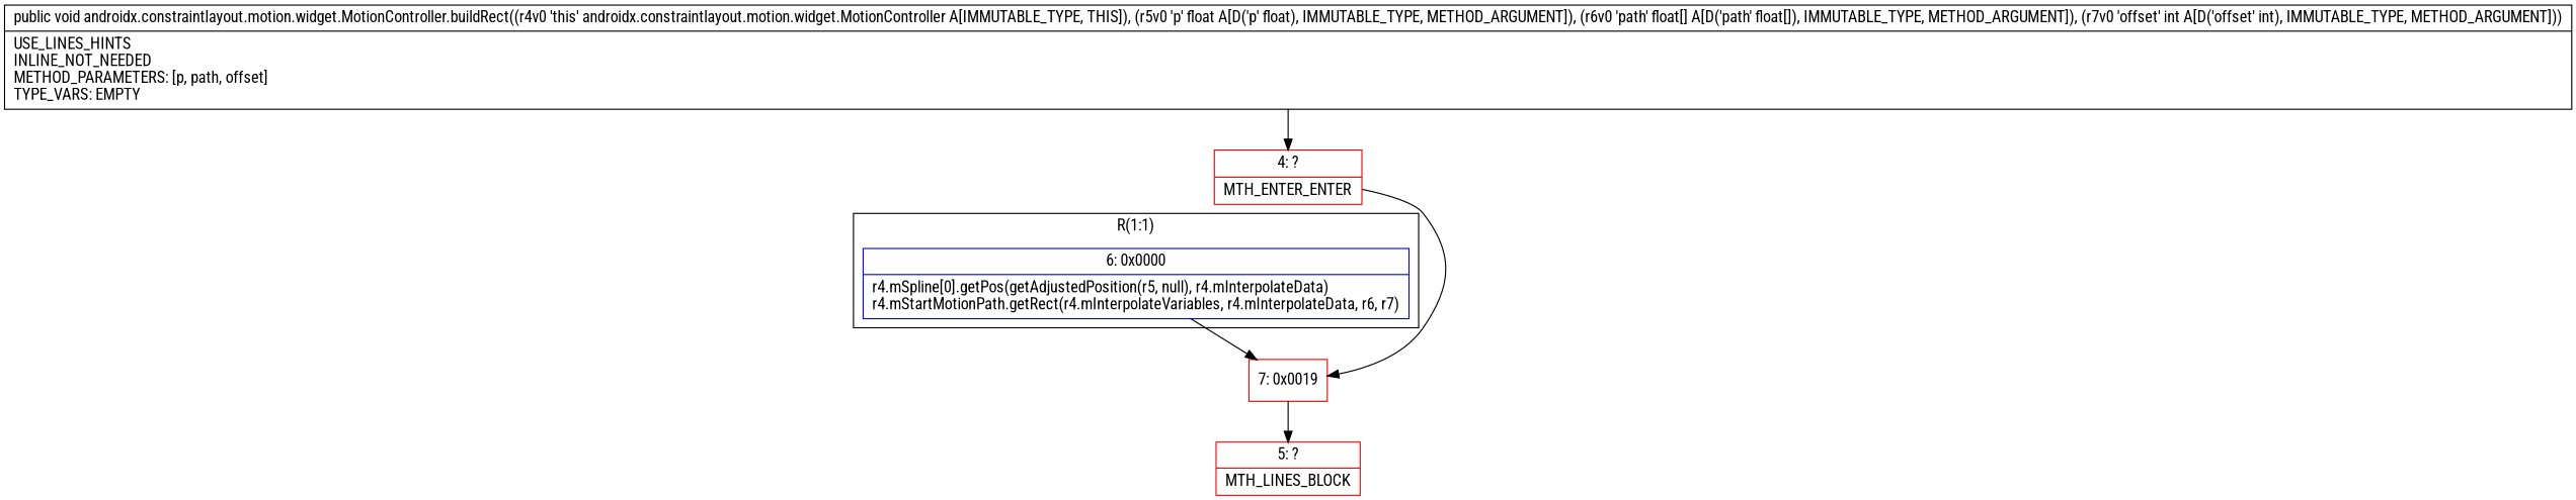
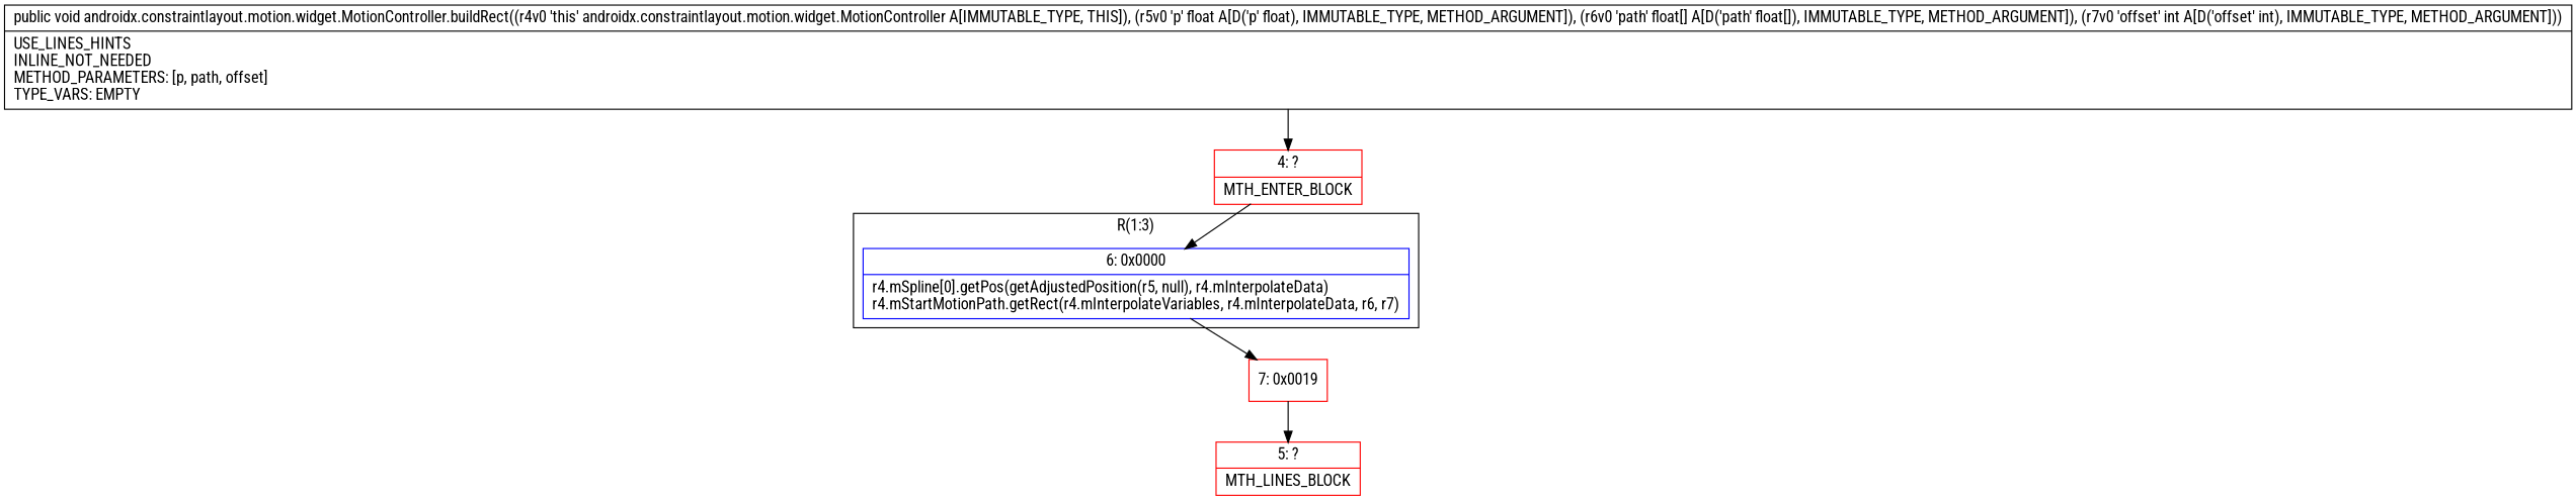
  digraph {
    fontname="Roboto Condensed"
    node [color=red fontname="Roboto Condensed" shape=record]
    edge [fontname="Roboto Condensed"]
    n1 [color=blue label="{6\:\ 0x0000|r4.mSpline[0].getPos(getAdjustedPosition(r5, null), r4.mInterpolateData)\lr4.mStartMotionPath.getRect(r4.mInterpolateVariables, r4.mInterpolateData, r6, r7)\l}"]
    n2 [label="{7\:\ 0x0019}"]
    n3 [label="{5\:\ ?|MTH_LINES_BLOCK\l}"]
-   n4 [label="{4\:\ ?|MTH_ENTER_ENTER\l}"]
+   n4 [label="{4\:\ ?|MTH_ENTER_BLOCK\l}"]
    n5 [label="{public void androidx.constraintlayout.motion.widget.MotionController.buildRect((r4v0 'this' androidx.constraintlayout.motion.widget.MotionController A[IMMUTABLE_TYPE, THIS]), (r5v0 'p' float A[D('p' float), IMMUTABLE_TYPE, METHOD_ARGUMENT]), (r6v0 'path' float[] A[D('path' float[]), IMMUTABLE_TYPE, METHOD_ARGUMENT]), (r7v0 'offset' int A[D('offset' int), IMMUTABLE_TYPE, METHOD_ARGUMENT]))  | USE_LINES_HINTS\lINLINE_NOT_NEEDED\lMETHOD_PARAMETERS: [p, path, offset]\lTYPE_VARS: EMPTY\l}" color=""]
    subgraph cluster_1 {
-     label="R(1:1)"
+     label="R(1:3)"
      n1
    }
    n1 -> n2
    n2 -> n3
-   n4 -> n2
+   n4 -> n1
    n5 -> n4
  }
